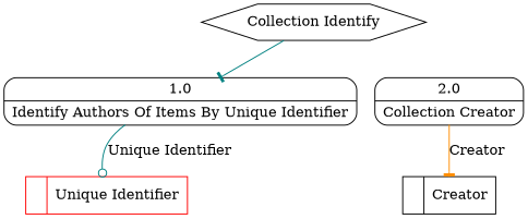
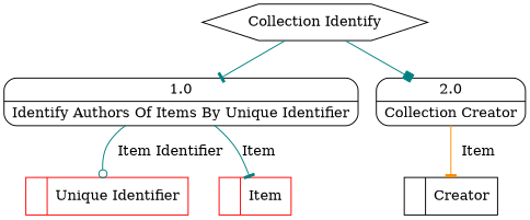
  digraph {
    node [shape=record]
    edge [arrowhead=tee color=teal]
    n1 [color=red label="<f0>  |<f1> Unique Identifier "]
    n2 [label="<f0>  |<f1> Creator "]
+   n3 [color=red label="<f0>  |<f1> Item "]
    n4 [label="Collection Identify" shape=hexagon]
    n5 [label="{<f0> 1.0|<f1> Identify Authors Of Items By Unique Identifier }" shape=Mrecord]
    n6 [label="{<f0> 2.0|<f1> Collection Creator }" shape=Mrecord]
    n4 -> n5
-   n5 -> n1 [arrowhead=odot label="Unique Identifier"]
-   n6 -> n2 [color=darkorange label=Creator]
+   n4 -> n6 [arrowhead=box]
+   n5 -> n1 [arrowhead=odot label="Item Identifier"]
+   n5 -> n3 [label=Item]
+   n6 -> n2 [color=darkorange label=Item]
  }
